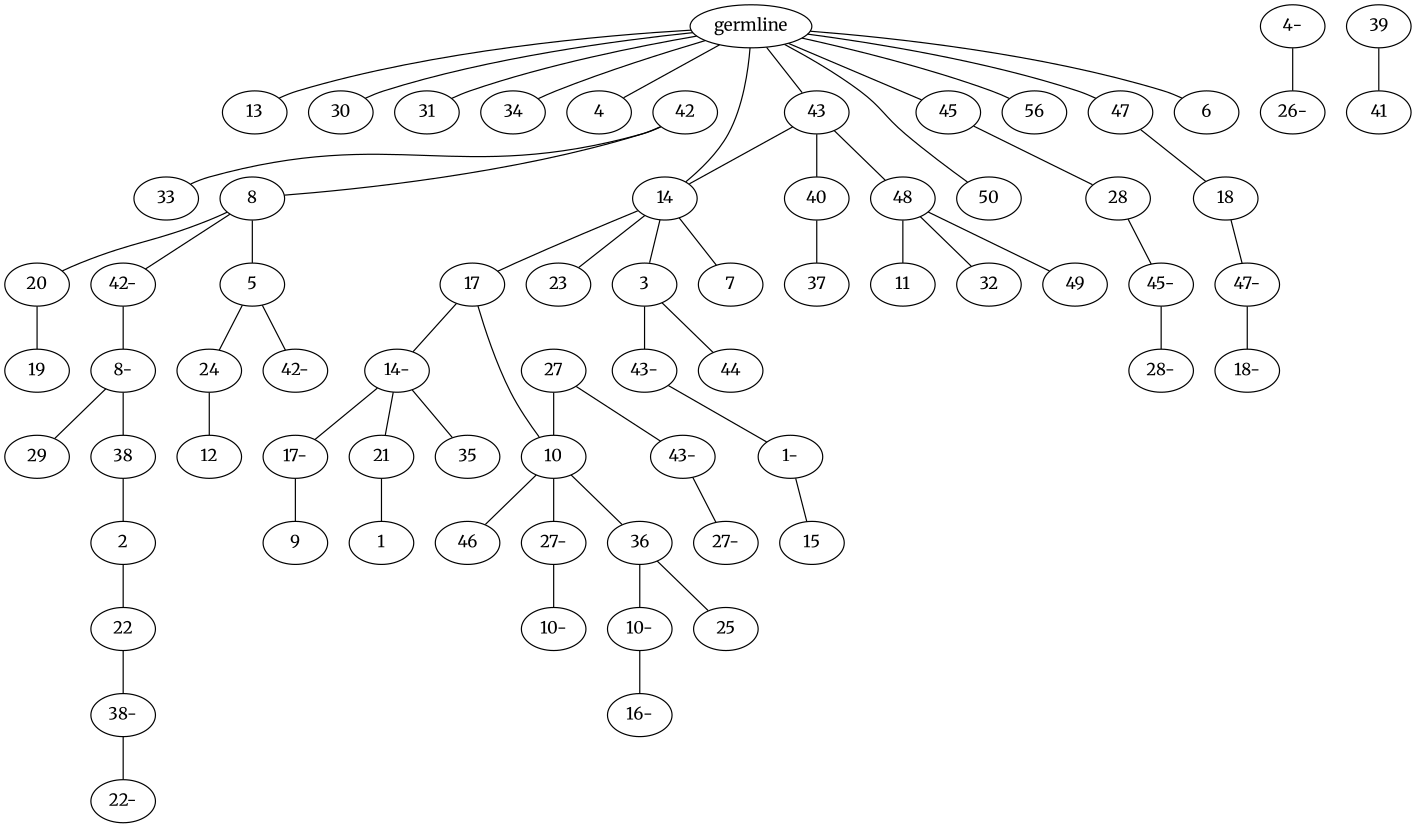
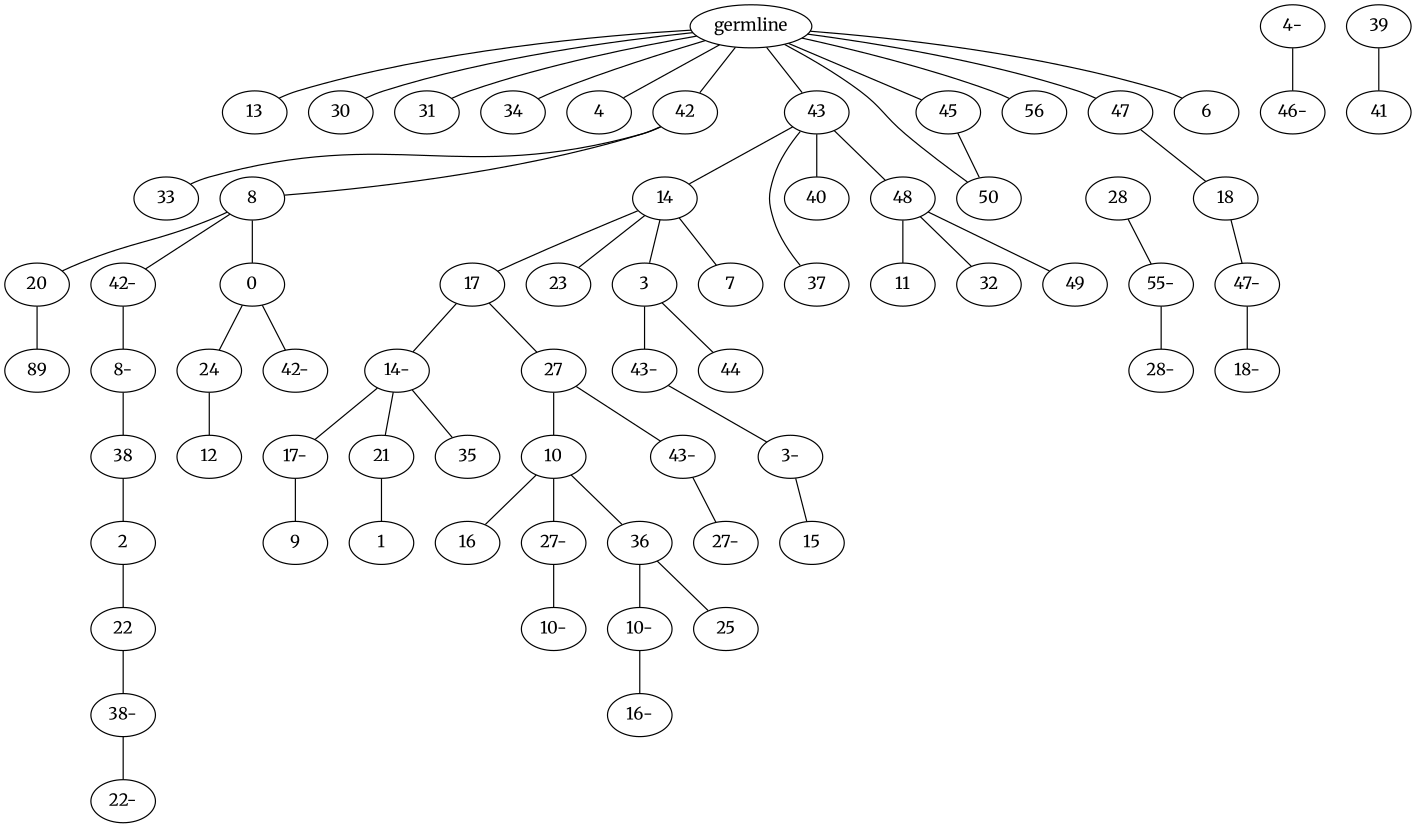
  graph {
    fontname=Merriweather
    node [fontname=Merriweather]
    edge [fontname=Merriweather]
    n1 [label=germline]
    n2 [label=13]
    n3 [label=30]
    n4 [label=31]
    n5 [label=34]
    n6 [label=4]
    n7 [label=42]
    n8 [label=43]
    n9 [label=45]
    n10 [label=56]
    n11 [label=47]
    n12 [label=50]
    n13 [label=6]
    n14 [label=33]
    n15 [label=8]
    n16 [label=14]
    n17 [label=40]
    n18 [label=48]
    n19 [label=28]
    n20 [label=18]
    n21 [label="4-"]
-   n22 [label="26-"]
+   n22 [label="46-"]
    n23 [label=20]
    n24 [label="42-"]
-   n25 [label=5]
-   n26 [label=19]
+   n25 [label=0]
+   n26 [label=89]
    n27 [label="8-"]
    n28 [label=24]
    n29 [label="42-"]
-   n30 [label=29]
    n31 [label=38]
    n32 [label=2]
    n33 [label=22]
    n34 [label="38-"]
    n35 [label="22-"]
    n36 [label=12]
    n37 [label=17]
    n38 [label=23]
    n39 [label=3]
    n40 [label=7]
    n41 [label=37]
    n42 [label=11]
    n43 [label=32]
    n44 [label=49]
    n45 [label="14-"]
    n46 [label=27]
    n47 [label="43-"]
    n48 [label=44]
    n49 [label="17-"]
    n50 [label=21]
    n51 [label=35]
    n52 [label=10]
    n53 [label="43-"]
    n54 [label=1]
    n55 [label=9]
-   n56 [label=46]
+   n56 [label=16]
    n57 [label="27-"]
    n58 [label=36]
    n59 [label="27-"]
    n60 [label="10-"]
    n61 [label="10-"]
    n62 [label=25]
    n63 [label="16-"]
    n64 [label=39]
    n65 [label=41]
-   n66 [label="1-"]
+   n66 [label="3-"]
    n67 [label=15]
-   n68 [label="45-"]
+   n68 [label="55-"]
    n69 [label="28-"]
    n70 [label="47-"]
    n71 [label="18-"]
    n1 -- n2
    n1 -- n3
    n1 -- n4
    n1 -- n5
    n1 -- n6
-   n1 -- n16
+   n1 -- n7
    n1 -- n8
    n1 -- n9
    n1 -- n10
    n1 -- n11
    n1 -- n12
    n1 -- n13
    n7 -- n14
    n7 -- n15
    n8 -- n16
    n8 -- n17
    n8 -- n18
-   n9 -- n19
+   n9 -- n12
    n11 -- n20
    n15 -- n23
    n15 -- n24
    n15 -- n25
    n16 -- n37
    n16 -- n38
    n16 -- n39
    n16 -- n40
-   n17 -- n41
+   n8 -- n41
    n18 -- n42
    n18 -- n43
    n18 -- n44
    n19 -- n68
    n20 -- n70
    n21 -- n22
    n23 -- n26
    n24 -- n27
    n25 -- n28
    n25 -- n29
-   n27 -- n30
    n27 -- n31
    n28 -- n36
    n31 -- n32
    n32 -- n33
    n33 -- n34
    n34 -- n35
    n37 -- n45
-   n37 -- n52
+   n37 -- n46
    n39 -- n47
    n39 -- n48
    n45 -- n49
    n45 -- n50
    n45 -- n51
    n46 -- n52
    n46 -- n53
    n47 -- n66
    n49 -- n55
    n50 -- n54
    n52 -- n56
    n52 -- n57
    n52 -- n58
    n53 -- n59
    n57 -- n60
    n58 -- n61
    n58 -- n62
    n61 -- n63
    n64 -- n65
    n66 -- n67
    n68 -- n69
    n70 -- n71
  }
